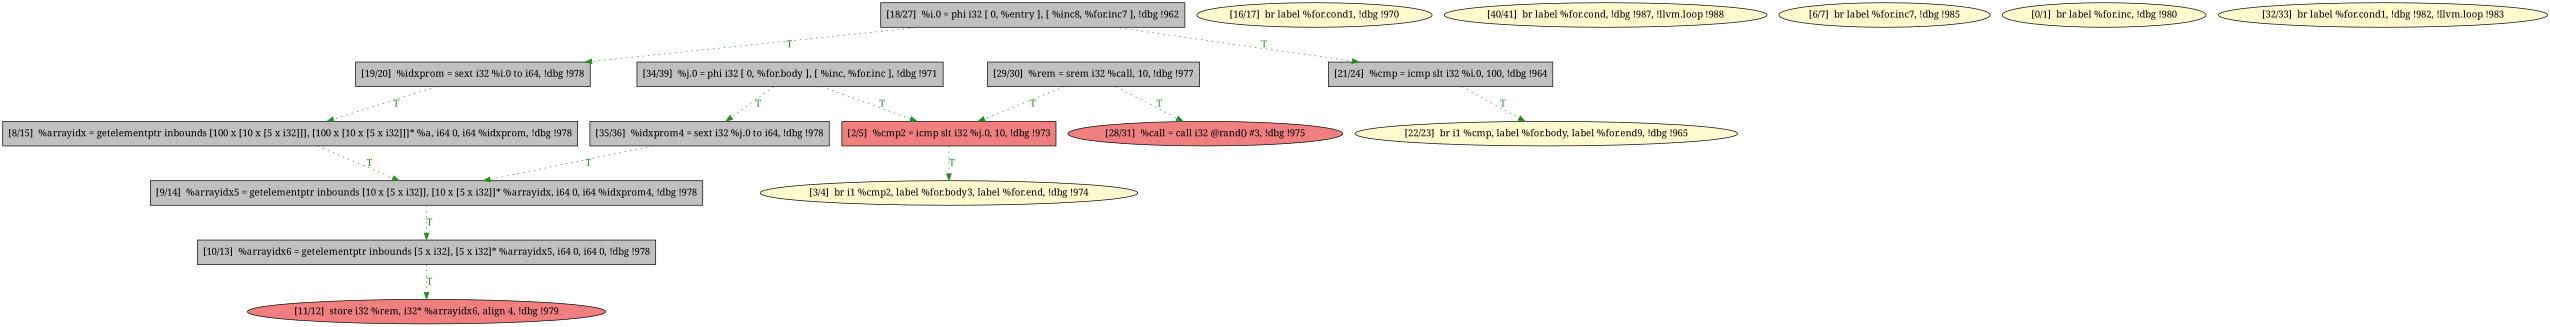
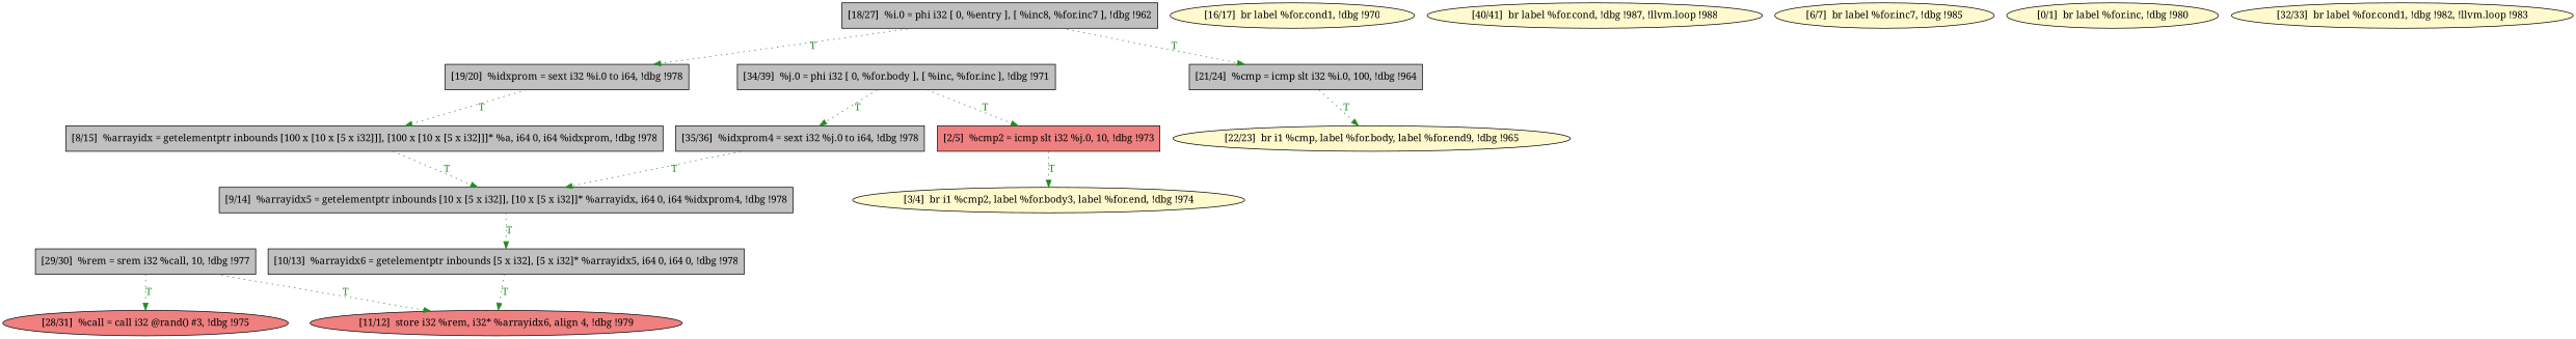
  digraph {
    fontname="Noto Serif"
    node [fillcolor=grey fontname="Noto Serif" shape=rectangle style=filled]
    edge [color=forestgreen fontcolor=forestgreen fontname="Noto Serif" style=dotted]
    n1 [label="[19/20]  %idxprom = sext i32 %i.0 to i64, !dbg !978"]
    n2 [label="[8/15]  %arrayidx = getelementptr inbounds [100 x [10 x [5 x i32]]], [100 x [10 x [5 x i32]]]* %a, i64 0, i64 %idxprom, !dbg !978"]
    n3 [label="[9/14]  %arrayidx5 = getelementptr inbounds [10 x [5 x i32]], [10 x [5 x i32]]* %arrayidx, i64 0, i64 %idxprom4, !dbg !978"]
    n4 [fillcolor=lemonchiffon label="[16/17]  br label %for.cond1, !dbg !970" shape=ellipse]
    n5 [label="[29/30]  %rem = srem i32 %call, 10, !dbg !977"]
    n6 [fillcolor=lightcoral label="[11/12]  store i32 %rem, i32* %arrayidx6, align 4, !dbg !979" shape=ellipse]
    n7 [fillcolor=lightcoral label="[28/31]  %call = call i32 @rand() #3, !dbg !975" shape=ellipse]
    n8 [fillcolor=lemonchiffon label="[40/41]  br label %for.cond, !dbg !987, !llvm.loop !988" shape=ellipse]
    n9 [label="[35/36]  %idxprom4 = sext i32 %j.0 to i64, !dbg !978"]
    n10 [label="[10/13]  %arrayidx6 = getelementptr inbounds [5 x i32], [5 x i32]* %arrayidx5, i64 0, i64 0, !dbg !978"]
    n11 [fillcolor=lemonchiffon label="[22/23]  br i1 %cmp, label %for.body, label %for.end9, !dbg !965" shape=ellipse]
    n12 [fillcolor=lemonchiffon label="[6/7]  br label %for.inc7, !dbg !985" shape=ellipse]
    n13 [fillcolor=lemonchiffon label="[3/4]  br i1 %cmp2, label %for.body3, label %for.end, !dbg !974" shape=ellipse]
    n14 [fillcolor=lightcoral label="[2/5]  %cmp2 = icmp slt i32 %j.0, 10, !dbg !973"]
    n15 [label="[34/39]  %j.0 = phi i32 [ 0, %for.body ], [ %inc, %for.inc ], !dbg !971"]
    n16 [label="[18/27]  %i.0 = phi i32 [ 0, %entry ], [ %inc8, %for.inc7 ], !dbg !962"]
    n17 [label="[21/24]  %cmp = icmp slt i32 %i.0, 100, !dbg !964"]
    n18 [fillcolor=lemonchiffon label="[0/1]  br label %for.inc, !dbg !980" shape=ellipse]
    n19 [fillcolor=lemonchiffon label="[32/33]  br label %for.cond1, !dbg !982, !llvm.loop !983" shape=ellipse]
    n1 -> n2 [label=T]
    n2 -> n3 [label=T]
    n3 -> n10 [label=T]
-   n5 -> n14 [label=T]
+   n5 -> n6 [label=T]
    n5 -> n7 [label=T]
    n9 -> n3 [label=T]
    n10 -> n6 [label=T]
    n14 -> n13 [label=T]
    n15 -> n9 [label=T]
    n15 -> n14 [label=T]
    n16 -> n1 [label=T]
    n16 -> n17 [label=T]
    n17 -> n11 [label=T]
  }
